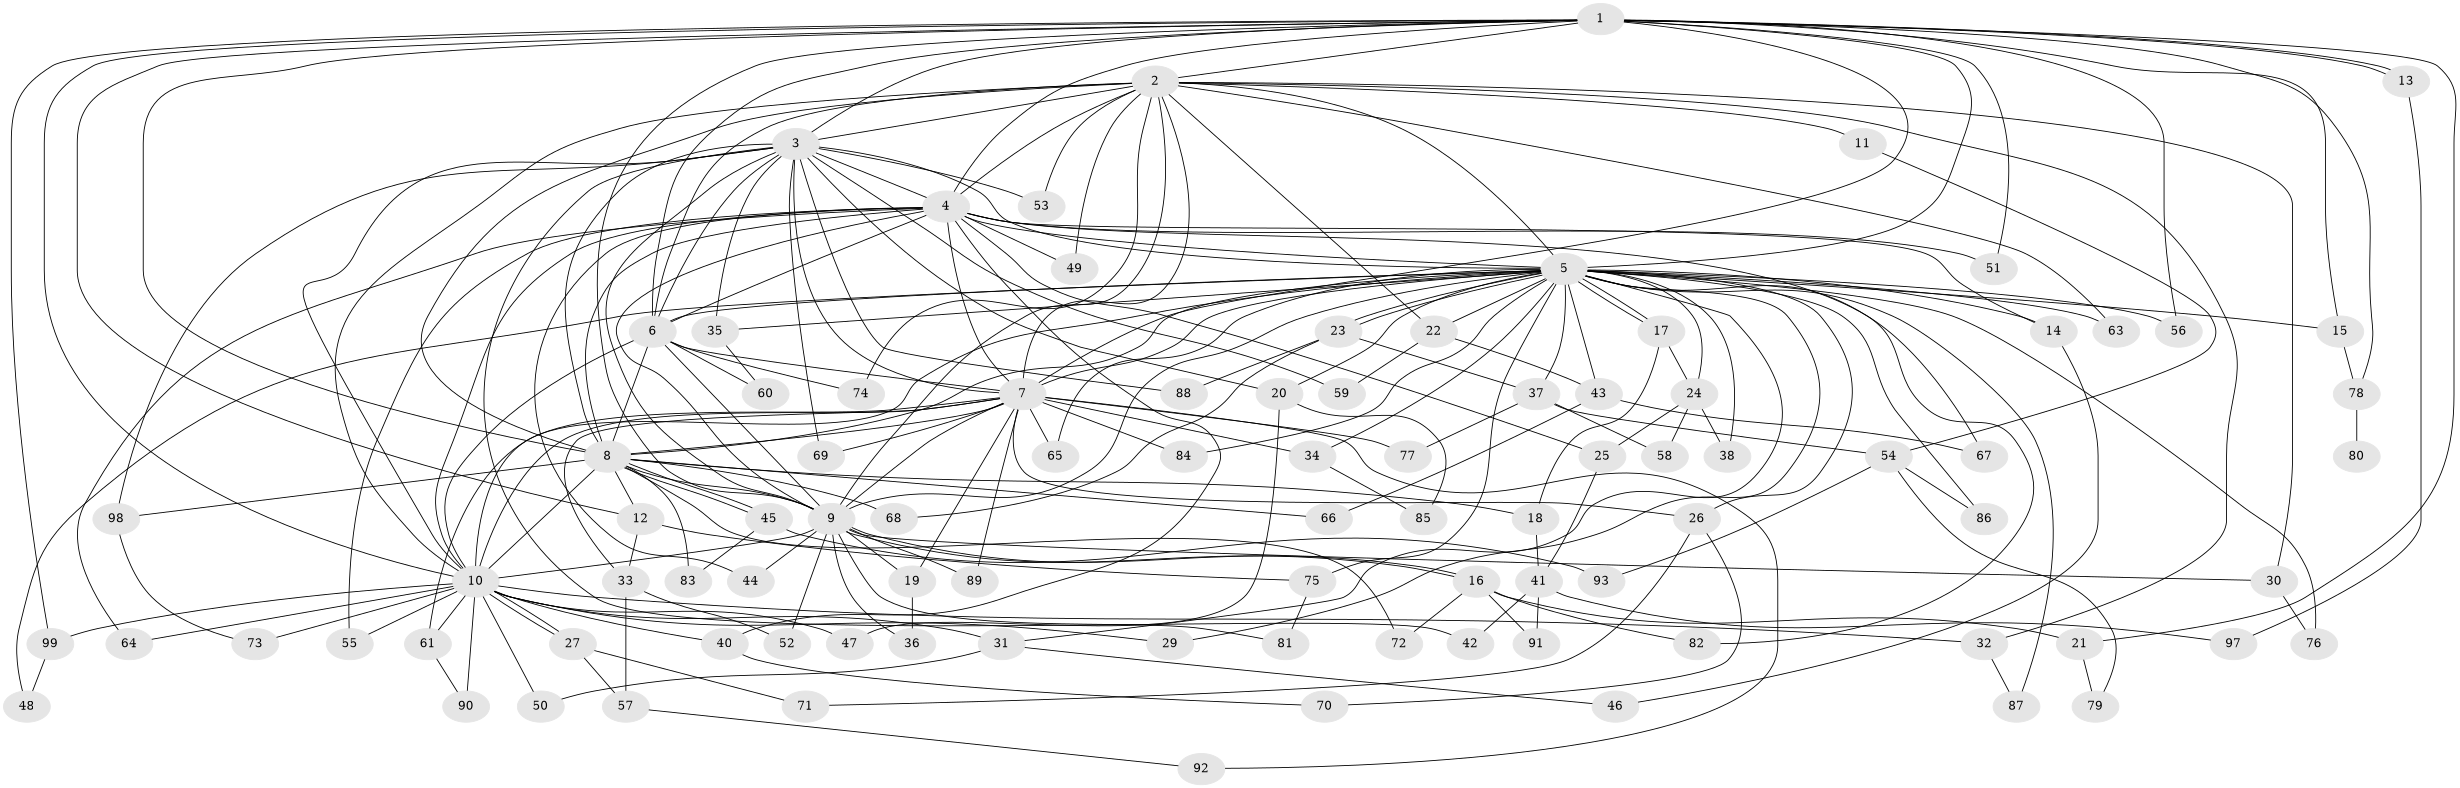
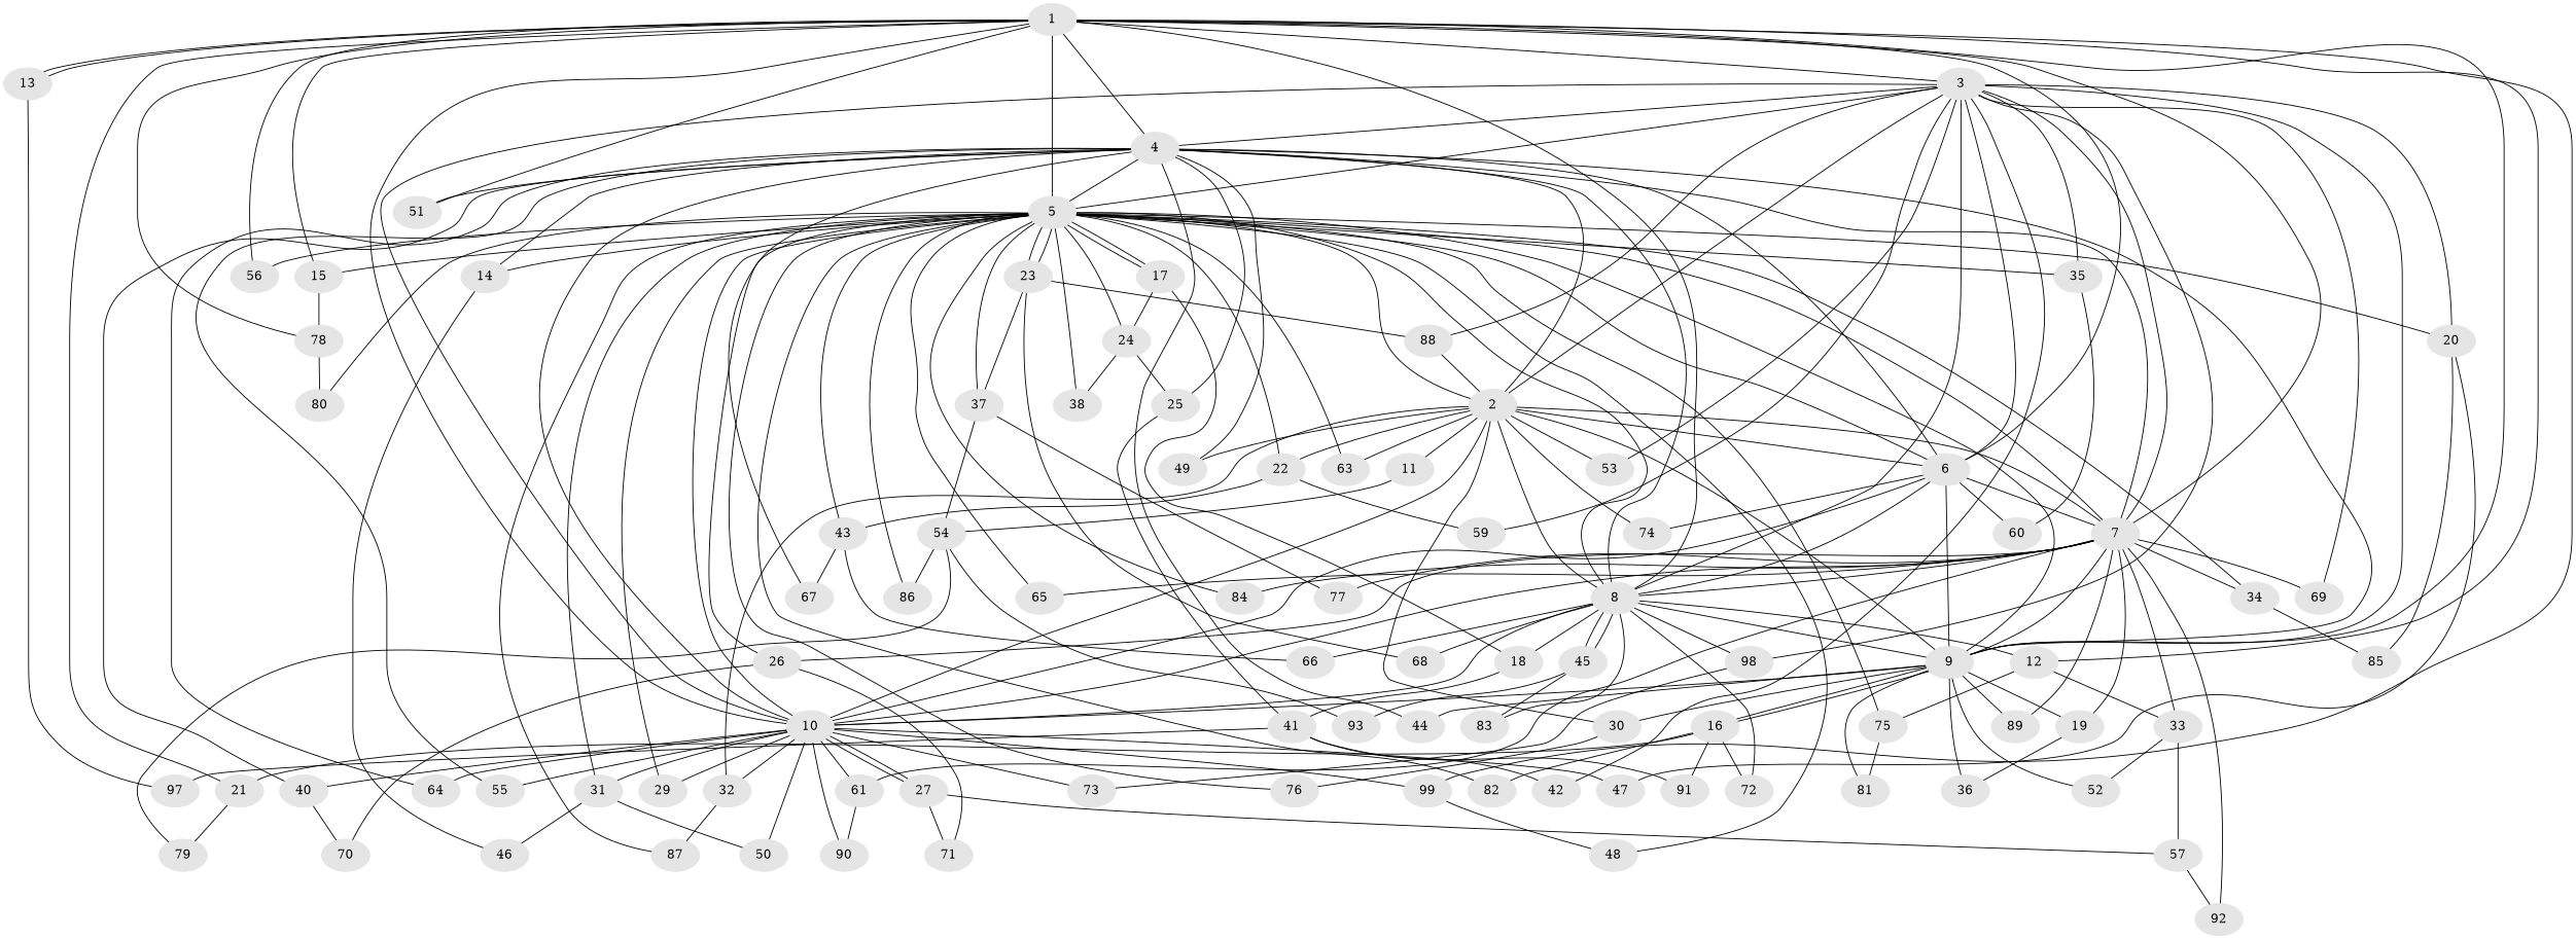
  graph {
    node [color=gray90 style=filled]
    1
    2
    3
    4
    5
    6
    7
    8
    9
    10
    12
    13
    15
    21
    n15 [label=99]
    51
    56
    78
    11
    22
    30
    32
    49
    53
    63
    74
    20
    n28 [label=98]
    35
    42
    59
    69
    88
    14
    25
    40
    44
    55
    64
    67
    17
    23
    24
    26
    29
    31
    34
    37
    38
    43
    48
    65
    75
    76
    80
    82
    84
    86
    87
    60
    19
    33
    61
    77
    89
    92
    18
    45
    66
    68
    72
    83
    16
    36
    52
    81
    27
    47
    50
    73
    90
    n82 [label=97]
    79
    54
    85
    46
    41
    70
-   58
    71
    57
    93
    91
-   1 -- 2
+   88 -- 2
    1 -- 3
    1 -- 4
    1 -- 5
    1 -- 6
    1 -- 7
    1 -- 8
    1 -- 9
    1 -- 10
    1 -- 12
    1 -- 13
    1 -- 13
    1 -- 15
    1 -- 21
    1 -- n15
    1 -- 51
    1 -- 56
    1 -- 78
    2 -- 3
    2 -- 4
    2 -- 5
    2 -- 6
    2 -- 7
    2 -- 8
    2 -- 9
    2 -- 10
    2 -- 11
    2 -- 22
    2 -- 30
    2 -- 32
    2 -- 49
    2 -- 53
    2 -- 63
    2 -- 74
    3 -- 4
    3 -- 5
    3 -- 6
    3 -- 7
    3 -- 8
    3 -- 9
    3 -- 10
    3 -- 53
    3 -- 20
    3 -- n28
    3 -- 35
    3 -- 42
    3 -- 59
    3 -- 69
    3 -- 88
    4 -- 5
    4 -- 6
    4 -- 7
    4 -- 8
    4 -- 9
    4 -- 10
    4 -- 51
    4 -- 49
    4 -- 14
    4 -- 25
    4 -- 40
    4 -- 44
    4 -- 55
    4 -- 64
    4 -- 67
    5 -- 6
    5 -- 7
    5 -- 8
    5 -- 9
    5 -- 10
    5 -- 15
    5 -- 56
    5 -- 22
    5 -- 63
    5 -- 20
    5 -- 35
    5 -- 14
    5 -- 17
    5 -- 17
    5 -- 23
    5 -- 23
    5 -- 24
    5 -- 26
    5 -- 29
    5 -- 31
    5 -- 34
    5 -- 37
    5 -- 38
    5 -- 43
    5 -- 48
    5 -- 65
    5 -- 75
    5 -- 76
+   5 -- 80
    5 -- 82
    5 -- 84
    5 -- 86
    5 -- 87
    6 -- 7
    6 -- 8
    6 -- 9
    6 -- 10
    6 -- 74
    6 -- 60
    7 -- 8
    7 -- 9
    7 -- 10
    7 -- 69
    7 -- 26
    7 -- 34
    7 -- 65
    7 -- 84
    7 -- 19
    7 -- 33
    7 -- 61
    7 -- 77
    7 -- 89
    7 -- 92
    8 -- 9
    8 -- 10
    8 -- 12
    8 -- n28
    8 -- 18
    8 -- 45
    8 -- 45
    8 -- 66
    8 -- 68
    8 -- 72
    8 -- 83
    9 -- 10
    9 -- 30
    9 -- 44
    9 -- 19
    9 -- 89
    9 -- 16
    9 -- 16
    9 -- 36
    9 -- 52
    9 -- 81
    10 -- n15
    10 -- 32
    10 -- 40
    10 -- 55
    10 -- 64
    10 -- 29
    10 -- 31
    10 -- 61
    10 -- 27
    10 -- 27
    10 -- 47
    10 -- 50
    10 -- 73
    10 -- 90
    12 -- 75
    12 -- 33
    13 -- n82
    15 -- 78
    21 -- 79
    n15 -- 48
    78 -- 80
    11 -- 54
    22 -- 59
    22 -- 43
    30 -- 76
    32 -- 87
    20 -- 47
    20 -- 85
    n28 -- 73
    35 -- 60
    14 -- 46
    25 -- 41
    40 -- 70
    17 -- 24
    17 -- 18
    23 -- 88
    23 -- 37
    23 -- 68
    24 -- 25
    24 -- 38
-   24 -- 58
    26 -- 70
    26 -- 71
    31 -- 50
    31 -- 46
    34 -- 85
    37 -- 77
    37 -- 54
-   37 -- 58
    43 -- 67
    43 -- 66
    75 -- 81
    19 -- 36
    33 -- 52
    33 -- 57
    61 -- 90
    18 -- 41
    45 -- 83
    45 -- 93
    16 -- 21
    16 -- 82
    16 -- 72
    16 -- 91
    27 -- 71
    27 -- 57
    54 -- 86
    54 -- 79
    54 -- 93
    41 -- 42
    41 -- n82
    41 -- 91
    57 -- 92
  }
